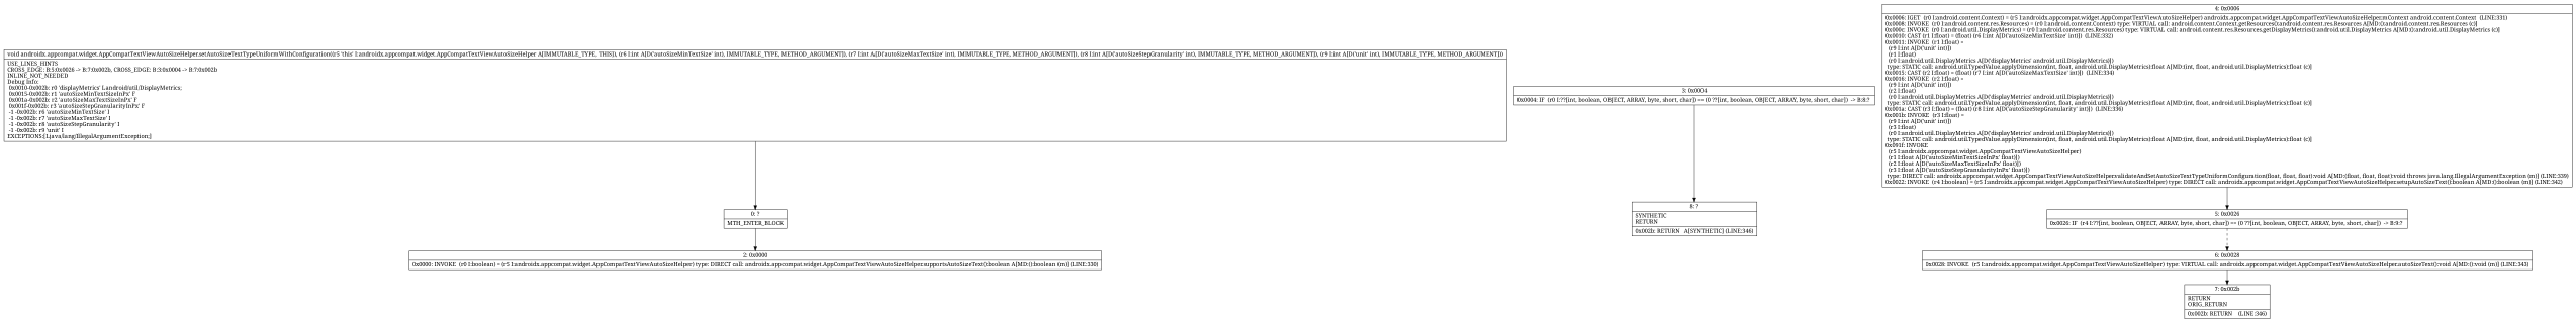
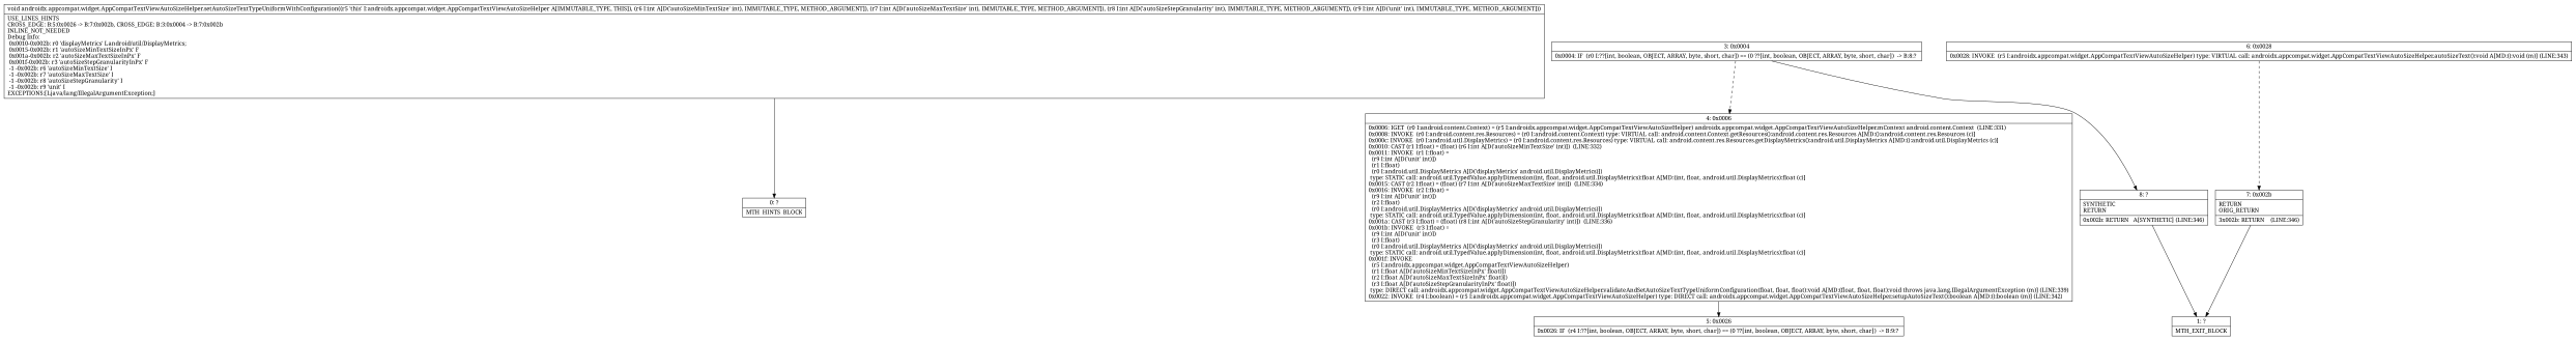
  digraph {
    fontname="Noto Serif"
    node [fontname="Noto Serif" shape=record]
    edge [fontname="Noto Serif"]
-   n1 [label="{0\:\ ?|MTH_ENTER_BLOCK\l}"]
-   n2 [label="{2\:\ 0x0000|0x0000: INVOKE  (r0 I:boolean) = (r5 I:androidx.appcompat.widget.AppCompatTextViewAutoSizeHelper) type: DIRECT call: androidx.appcompat.widget.AppCompatTextViewAutoSizeHelper.supportsAutoSizeText():boolean A[MD:():boolean (m)] (LINE:330)\l}"]
+   n1 [label="{0\:\ ?|MTH_HINTS_BLOCK\l}"]
    n3 [label="{3\:\ 0x0004|0x0004: IF  (r0 I:??[int, boolean, OBJECT, ARRAY, byte, short, char]) == (0 ??[int, boolean, OBJECT, ARRAY, byte, short, char])  \-\> B:8:? \l}"]
-   n4 [label="{4\:\ 0x0006|0x0006: IGET  (r0 I:android.content.Context) = (r5 I:androidx.appcompat.widget.AppCompatTextViewAutoSizeHelper) androidx.appcompat.widget.AppCompatTextViewAutoSizeHelper.mContext android.content.Context  (LINE:331)\l0x0008: INVOKE  (r0 I:android.content.res.Resources) = (r0 I:android.content.Context) type: VIRTUAL call: android.content.Context.getResources():android.content.res.Resources A[MD:():android.content.res.Resources (c)]\l0x000c: INVOKE  (r0 I:android.util.DisplayMetrics) = (r0 I:android.content.res.Resources) type: VIRTUAL call: android.content.res.Resources.getDisplayMetrics():android.util.DisplayMetrics A[MD:():android.util.DisplayMetrics (c)]\l0x0010: CAST (r1 I:float) = (float) (r6 I:int A[D('autoSizeMinTextSize' int)])  (LINE:332)\l0x0011: INVOKE  (r1 I:float) = \l  (r9 I:int A[D('unit' int)])\l  (r1 I:float)\l  (r0 I:android.util.DisplayMetrics A[D('displayMetrics' android.util.DisplayMetrics)])\l type: STATIC call: android.util.TypedValue.applyDimension(int, float, android.util.DisplayMetrics):float A[MD:(int, float, android.util.DisplayMetrics):float (c)]\l0x0015: CAST (r2 I:float) = (float) (r7 I:int A[D('autoSizeMaxTextSize' int)])  (LINE:334)\l0x0016: INVOKE  (r2 I:float) = \l  (r9 I:int A[D('unit' int)])\l  (r2 I:float)\l  (r0 I:android.util.DisplayMetrics A[D('displayMetrics' android.util.DisplayMetrics)])\l type: STATIC call: android.util.TypedValue.applyDimension(int, float, android.util.DisplayMetrics):float A[MD:(int, float, android.util.DisplayMetrics):float (c)]\l0x001a: CAST (r3 I:float) = (float) (r8 I:int A[D('autoSizeStepGranularity' int)])  (LINE:336)\l0x001b: INVOKE  (r3 I:float) = \l  (r9 I:int A[D('unit' int)])\l  (r3 I:float)\l  (r0 I:android.util.DisplayMetrics A[D('displayMetrics' android.util.DisplayMetrics)])\l type: STATIC call: android.util.TypedValue.applyDimension(int, float, android.util.DisplayMetrics):float A[MD:(int, float, android.util.DisplayMetrics):float (c)]\l0x091f: INVOKE  \l  (r5 I:androidx.appcompat.widget.AppCompatTextViewAutoSizeHelper)\l  (r1 I:float A[D('autoSizeMinTextSizeInPx' float)])\l  (r2 I:float A[D('autoSizeMaxTextSizeInPx' float)])\l  (r3 I:float A[D('autoSizeStepGranularityInPx' float)])\l type: DIRECT call: androidx.appcompat.widget.AppCompatTextViewAutoSizeHelper.validateAndSetAutoSizeTextTypeUniformConfiguration(float, float, float):void A[MD:(float, float, float):void throws java.lang.IllegalArgumentException (m)] (LINE:339)\l0x0022: INVOKE  (r4 I:boolean) = (r5 I:androidx.appcompat.widget.AppCompatTextViewAutoSizeHelper) type: DIRECT call: androidx.appcompat.widget.AppCompatTextViewAutoSizeHelper.setupAutoSizeText():boolean A[MD:():boolean (m)] (LINE:342)\l}"]
+   n4 [label="{4\:\ 0x0006|0x0006: IGET  (r0 I:android.content.Context) = (r5 I:androidx.appcompat.widget.AppCompatTextViewAutoSizeHelper) androidx.appcompat.widget.AppCompatTextViewAutoSizeHelper.mContext android.content.Context  (LINE:331)\l0x0008: INVOKE  (r0 I:android.content.res.Resources) = (r0 I:android.content.Context) type: VIRTUAL call: android.content.Context.getResources():android.content.res.Resources A[MD:():android.content.res.Resources (c)]\l0x000c: INVOKE  (r0 I:android.util.DisplayMetrics) = (r0 I:android.content.res.Resources) type: VIRTUAL call: android.content.res.Resources.getDisplayMetrics():android.util.DisplayMetrics A[MD:():android.util.DisplayMetrics (c)]\l0x0010: CAST (r1 I:float) = (float) (r6 I:int A[D('autoSizeMinTextSize' int)])  (LINE:332)\l0x0011: INVOKE  (r1 I:float) = \l  (r9 I:int A[D('unit' int)])\l  (r1 I:float)\l  (r0 I:android.util.DisplayMetrics A[D('displayMetrics' android.util.DisplayMetrics)])\l type: STATIC call: android.util.TypedValue.applyDimension(int, float, android.util.DisplayMetrics):float A[MD:(int, float, android.util.DisplayMetrics):float (c)]\l0x0015: CAST (r2 I:float) = (float) (r7 I:int A[D('autoSizeMaxTextSize' int)])  (LINE:334)\l0x0016: INVOKE  (r2 I:float) = \l  (r9 I:int A[D('unit' int)])\l  (r2 I:float)\l  (r0 I:android.util.DisplayMetrics A[D('displayMetrics' android.util.DisplayMetrics)])\l type: STATIC call: android.util.TypedValue.applyDimension(int, float, android.util.DisplayMetrics):float A[MD:(int, float, android.util.DisplayMetrics):float (c)]\l0x001a: CAST (r3 I:float) = (float) (r8 I:int A[D('autoSizeStepGranularity' int)])  (LINE:336)\l0x001b: INVOKE  (r3 I:float) = \l  (r9 I:int A[D('unit' int)])\l  (r3 I:float)\l  (r0 I:android.util.DisplayMetrics A[D('displayMetrics' android.util.DisplayMetrics)])\l type: STATIC call: android.util.TypedValue.applyDimension(int, float, android.util.DisplayMetrics):float A[MD:(int, float, android.util.DisplayMetrics):float (c)]\l0x001f: INVOKE  \l  (r5 I:androidx.appcompat.widget.AppCompatTextViewAutoSizeHelper)\l  (r1 I:float A[D('autoSizeMinTextSizeInPx' float)])\l  (r2 I:float A[D('autoSizeMaxTextSizeInPx' float)])\l  (r3 I:float A[D('autoSizeStepGranularityInPx' float)])\l type: DIRECT call: androidx.appcompat.widget.AppCompatTextViewAutoSizeHelper.validateAndSetAutoSizeTextTypeUniformConfiguration(float, float, float):void A[MD:(float, float, float):void throws java.lang.IllegalArgumentException (m)] (LINE:339)\l0x0022: INVOKE  (r4 I:boolean) = (r5 I:androidx.appcompat.widget.AppCompatTextViewAutoSizeHelper) type: DIRECT call: androidx.appcompat.widget.AppCompatTextViewAutoSizeHelper.setupAutoSizeText():boolean A[MD:():boolean (m)] (LINE:342)\l}"]
    n5 [label="{8\:\ ?|SYNTHETIC\lRETURN\l|0x002b: RETURN   A[SYNTHETIC] (LINE:346)\l}"]
    n6 [label="{5\:\ 0x0026|0x0026: IF  (r4 I:??[int, boolean, OBJECT, ARRAY, byte, short, char]) == (0 ??[int, boolean, OBJECT, ARRAY, byte, short, char])  \-\> B:9:? \l}"]
+   n7 [label="{1\:\ ?|MTH_EXIT_BLOCK\l}"]
    n8 [label="{6\:\ 0x0028|0x0028: INVOKE  (r5 I:androidx.appcompat.widget.AppCompatTextViewAutoSizeHelper) type: VIRTUAL call: androidx.appcompat.widget.AppCompatTextViewAutoSizeHelper.autoSizeText():void A[MD:():void (m)] (LINE:343)\l}"]
-   n9 [label="{7\:\ 0x002b|RETURN\lORIG_RETURN\l|0x002b: RETURN    (LINE:346)\l}"]
+   n9 [label="{7\:\ 0x002b|RETURN\lORIG_RETURN\l|3x002b: RETURN    (LINE:346)\l}"]
    n10 [label="{void androidx.appcompat.widget.AppCompatTextViewAutoSizeHelper.setAutoSizeTextTypeUniformWithConfiguration((r5 'this' I:androidx.appcompat.widget.AppCompatTextViewAutoSizeHelper A[IMMUTABLE_TYPE, THIS]), (r6 I:int A[D('autoSizeMinTextSize' int), IMMUTABLE_TYPE, METHOD_ARGUMENT]), (r7 I:int A[D('autoSizeMaxTextSize' int), IMMUTABLE_TYPE, METHOD_ARGUMENT]), (r8 I:int A[D('autoSizeStepGranularity' int), IMMUTABLE_TYPE, METHOD_ARGUMENT]), (r9 I:int A[D('unit' int), IMMUTABLE_TYPE, METHOD_ARGUMENT]))  | USE_LINES_HINTS\lCROSS_EDGE: B:5:0x0026 \-\> B:7:0x002b, CROSS_EDGE: B:3:0x0004 \-\> B:7:0x002b\lINLINE_NOT_NEEDED\lDebug Info:\l  0x0010\-0x002b: r0 'displayMetrics' Landroid\/util\/DisplayMetrics;\l  0x0015\-0x002b: r1 'autoSizeMinTextSizeInPx' F\l  0x001a\-0x002b: r2 'autoSizeMaxTextSizeInPx' F\l  0x001f\-0x002b: r3 'autoSizeStepGranularityInPx' F\l  \-1 \-0x002b: r6 'autoSizeMinTextSize' I\l  \-1 \-0x002b: r7 'autoSizeMaxTextSize' I\l  \-1 \-0x002b: r8 'autoSizeStepGranularity' I\l  \-1 \-0x002b: r9 'unit' I\lEXCEPTIONS:[Ljava\/lang\/IllegalArgumentException;]\l}"]
-   n1 -> n2
+   n3 -> n4 [style=dashed]
    n3 -> n5
    n4 -> n6
-   n6 -> n8 [style=dashed]
-   n8 -> n9
+   n5 -> n7
+   n8 -> n9 [style=dashed]
+   n9 -> n7
    n10 -> n1
  }
